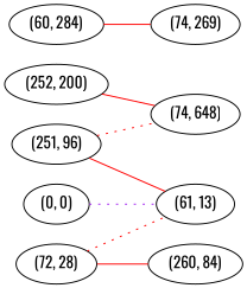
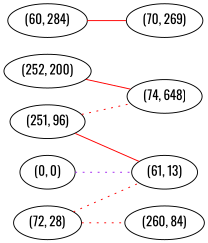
  graph {
    fontname=Oswald
    rankdir=LR
    node [fontname=Oswald]
    edge [color=red fontname=Oswald style=dotted weight=1]
    n1 [label="(74, 648)"]
    "(251, 96)"
    "(61, 13)"
    "(0, 0)"
    "(60, 284)"
-   "(70, 269)" [label="(74, 269)"]
+   "(70, 269)"
    "(252, 200)"
    "(72, 28)"
    "(260, 84)"
    "(251, 96)" -- n1
    "(251, 96)" -- "(61, 13)" [style=solid]
    "(0, 0)" -- "(61, 13)" [color=purple weight=4]
    "(60, 284)" -- "(70, 269)" [style=solid]
    "(252, 200)" -- n1 [style=solid]
    "(72, 28)" -- "(61, 13)"
-   "(72, 28)" -- "(260, 84)" [style=solid]
+   "(72, 28)" -- "(260, 84)"
  }
